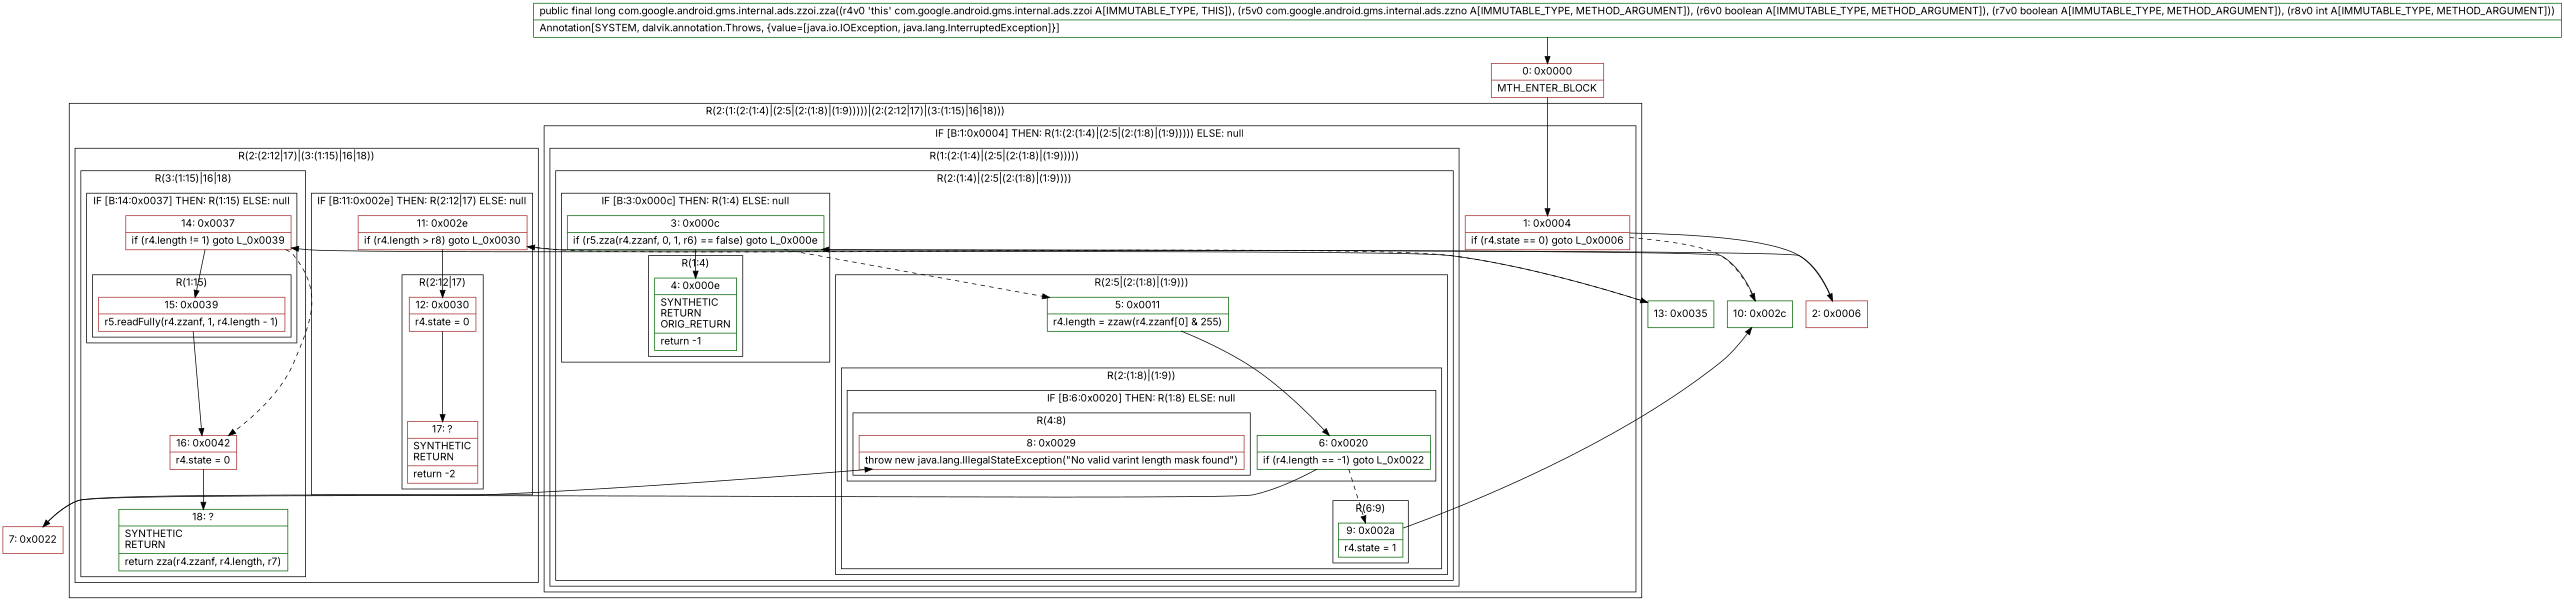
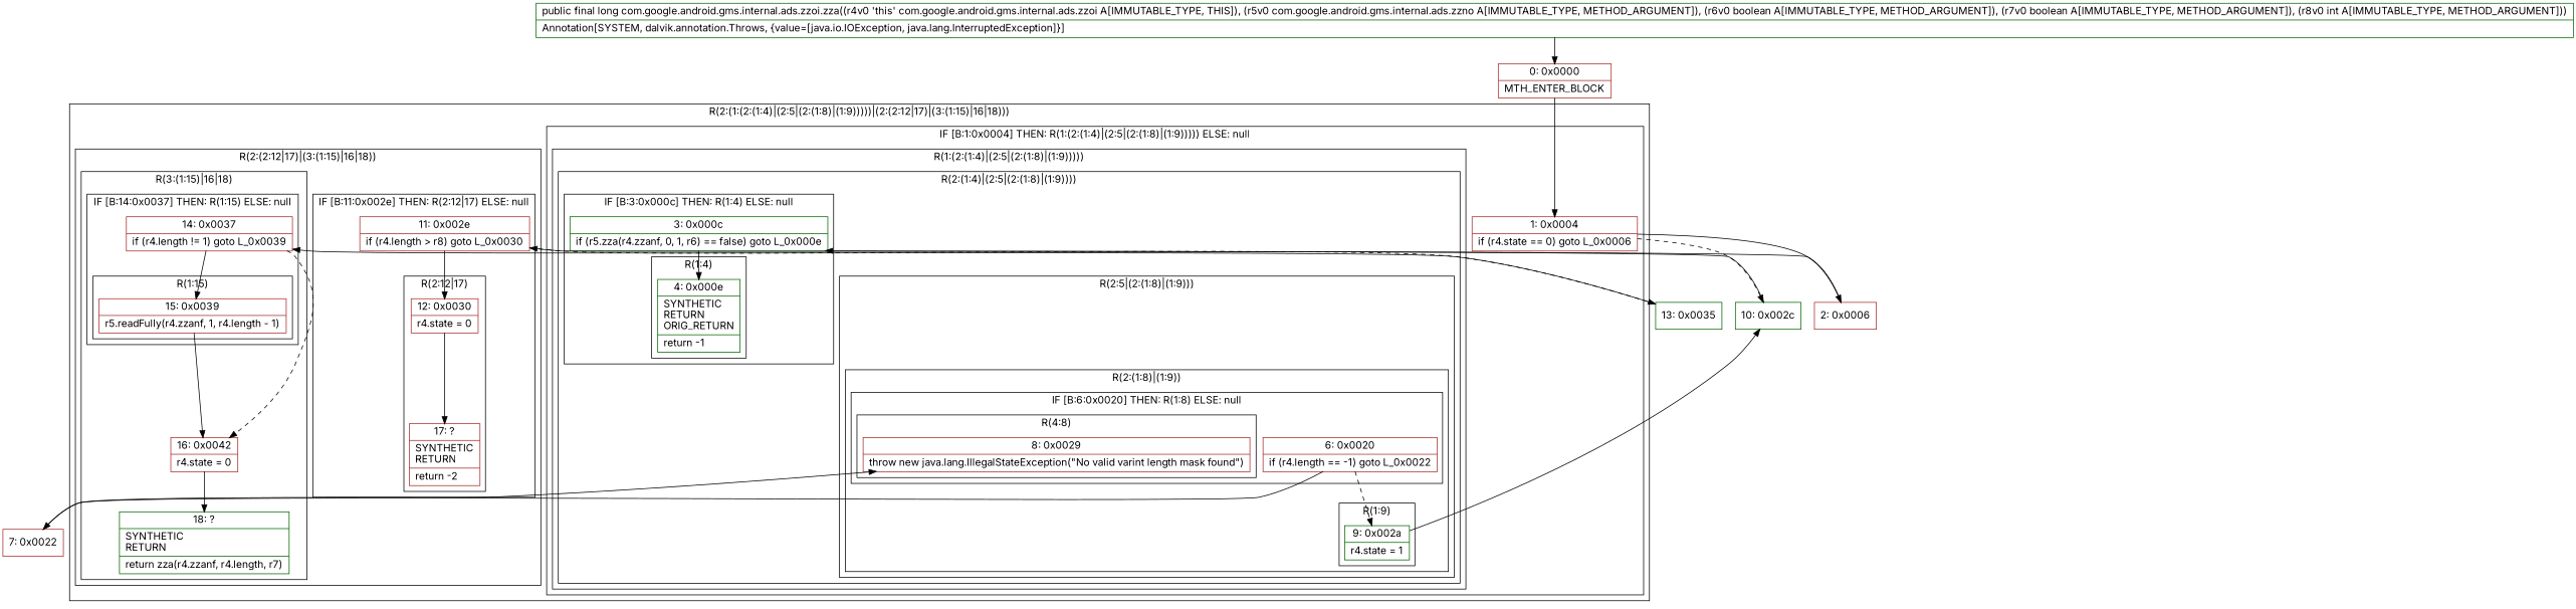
  digraph {
    fontname=Inter
    node [color=brown fontname=Inter shape=record]
    edge [fontname=Inter]
    n1 [color=darkgreen label="{4\:\ 0x000e|SYNTHETIC\lRETURN\lORIG_RETURN\l|return \-1\l}"]
    n2 [color=darkgreen label="{3\:\ 0x000c|if (r5.zza(r4.zzanf, 0, 1, r6) == false) goto L_0x000e\l}"]
    n3 [label="{8\:\ 0x0029|throw new java.lang.IllegalStateException(\"No valid varint length mask found\")\l}"]
-   n4 [color=darkgreen label="{6\:\ 0x0020|if (r4.length == \-1) goto L_0x0022\l}"]
+   n4 [label="{6\:\ 0x0020|if (r4.length == \-1) goto L_0x0022\l}"]
    n5 [color=darkgreen label="{9\:\ 0x002a|r4.state = 1\l}"]
-   n6 [color=darkgreen label="{5\:\ 0x0011|r4.length = zzaw(r4.zzanf[0] & 255)\l}"]
    n7 [label="{1\:\ 0x0004|if (r4.state == 0) goto L_0x0006\l}"]
    n8 [label="{12\:\ 0x0030|r4.state = 0\l}"]
    n9 [label="{17\:\ ?|SYNTHETIC\lRETURN\l|return \-2\l}"]
    n10 [label="{11\:\ 0x002e|if (r4.length \> r8) goto L_0x0030\l}"]
    n11 [label="{15\:\ 0x0039|r5.readFully(r4.zzanf, 1, r4.length \- 1)\l}"]
    n12 [label="{14\:\ 0x0037|if (r4.length != 1) goto L_0x0039\l}"]
    n13 [label="{16\:\ 0x0042|r4.state = 0\l}"]
    n14 [color=darkgreen label="{18\:\ ?|SYNTHETIC\lRETURN\l|return zza(r4.zzanf, r4.length, r7)\l}"]
    n15 [label="{7\:\ 0x0022}"]
    n16 [color=darkgreen label="{10\:\ 0x002c}"]
    n17 [label="{2\:\ 0x0006}"]
    n18 [color=darkgreen label="{13\:\ 0x0035}"]
    n19 [label="{0\:\ 0x0000|MTH_ENTER_BLOCK\l}"]
    n20 [color=darkgreen label="{public final long com.google.android.gms.internal.ads.zzoi.zza((r4v0 'this' com.google.android.gms.internal.ads.zzoi A[IMMUTABLE_TYPE, THIS]), (r5v0 com.google.android.gms.internal.ads.zzno A[IMMUTABLE_TYPE, METHOD_ARGUMENT]), (r6v0 boolean A[IMMUTABLE_TYPE, METHOD_ARGUMENT]), (r7v0 boolean A[IMMUTABLE_TYPE, METHOD_ARGUMENT]), (r8v0 int A[IMMUTABLE_TYPE, METHOD_ARGUMENT]))  | Annotation[SYSTEM, dalvik.annotation.Throws, \{value=[java.io.IOException, java.lang.InterruptedException]\}]\l}"]
    subgraph cluster_1 {
      label="R(2:(1:(2:(1:4)|(2:5|(2:(1:8)|(1:9)))))|(2:(2:12|17)|(3:(1:15)|16|18)))"
      subgraph cluster_2 {
        label="IF [B:1:0x0004] THEN: R(1:(2:(1:4)|(2:5|(2:(1:8)|(1:9))))) ELSE: null"
        n7
        subgraph cluster_3 {
          label="R(1:(2:(1:4)|(2:5|(2:(1:8)|(1:9)))))"
          subgraph cluster_4 {
            label="R(2:(1:4)|(2:5|(2:(1:8)|(1:9))))"
            subgraph cluster_5 {
              label="IF [B:3:0x000c] THEN: R(1:4) ELSE: null"
              n2
              subgraph cluster_6 {
                label="R(1:4)"
                n1
              }
            }
            subgraph cluster_7 {
              label="R(2:5|(2:(1:8)|(1:9)))"
-             n6
              subgraph cluster_8 {
                label="R(2:(1:8)|(1:9))"
                subgraph cluster_9 {
                  label="IF [B:6:0x0020] THEN: R(1:8) ELSE: null"
                  n4
                  subgraph cluster_10 {
                    label="R(4:8)"
                    n3
                  }
                }
                subgraph cluster_11 {
-                 label="R(6:9)"
+                 label="R(1:9)"
                  n5
                }
              }
            }
          }
        }
      }
      subgraph cluster_12 {
        label="R(2:(2:12|17)|(3:(1:15)|16|18))"
        subgraph cluster_13 {
          label="IF [B:11:0x002e] THEN: R(2:12|17) ELSE: null"
          n10
          subgraph cluster_14 {
            label="R(2:12|17)"
            n8
            n9
          }
        }
        subgraph cluster_15 {
          label="R(3:(1:15)|16|18)"
          n13
          n14
          subgraph cluster_16 {
            label="IF [B:14:0x0037] THEN: R(1:15) ELSE: null"
            n12
            subgraph cluster_17 {
              label="R(1:15)"
              n11
            }
          }
        }
      }
    }
    n2 -> n1
-   n2 -> n6 [style=dashed]
    n4 -> n5 [style=dashed]
    n4 -> n15
    n5 -> n16
-   n6 -> n4
    n7 -> n16 [style=dashed]
    n7 -> n17
    n8 -> n9
    n10 -> n8
    n10 -> n18 [style=dashed]
    n11 -> n13
    n12 -> n11
    n12 -> n13 [style=dashed]
    n13 -> n14
    n15 -> n3
    n16 -> n10
    n17 -> n2
    n18 -> n12
    n19 -> n7
    n20 -> n19
  }
